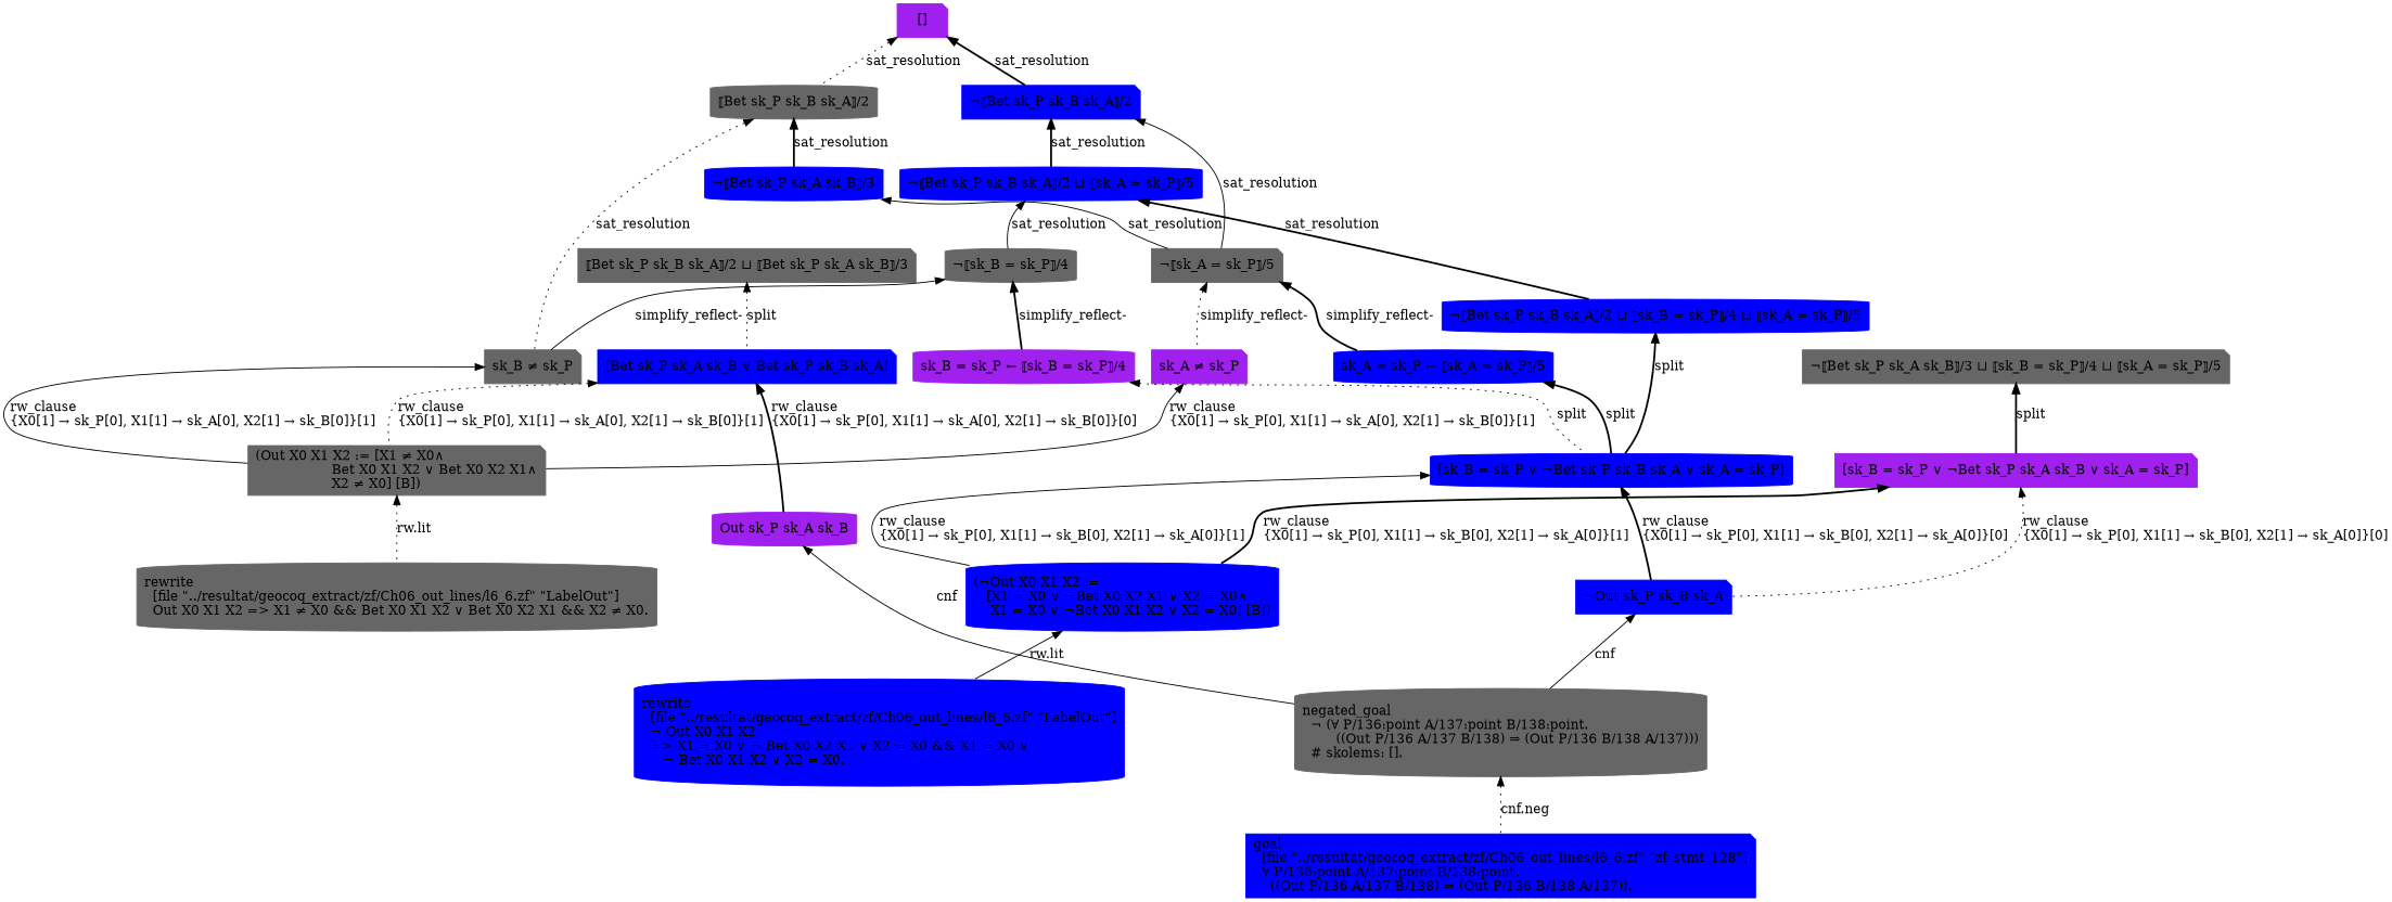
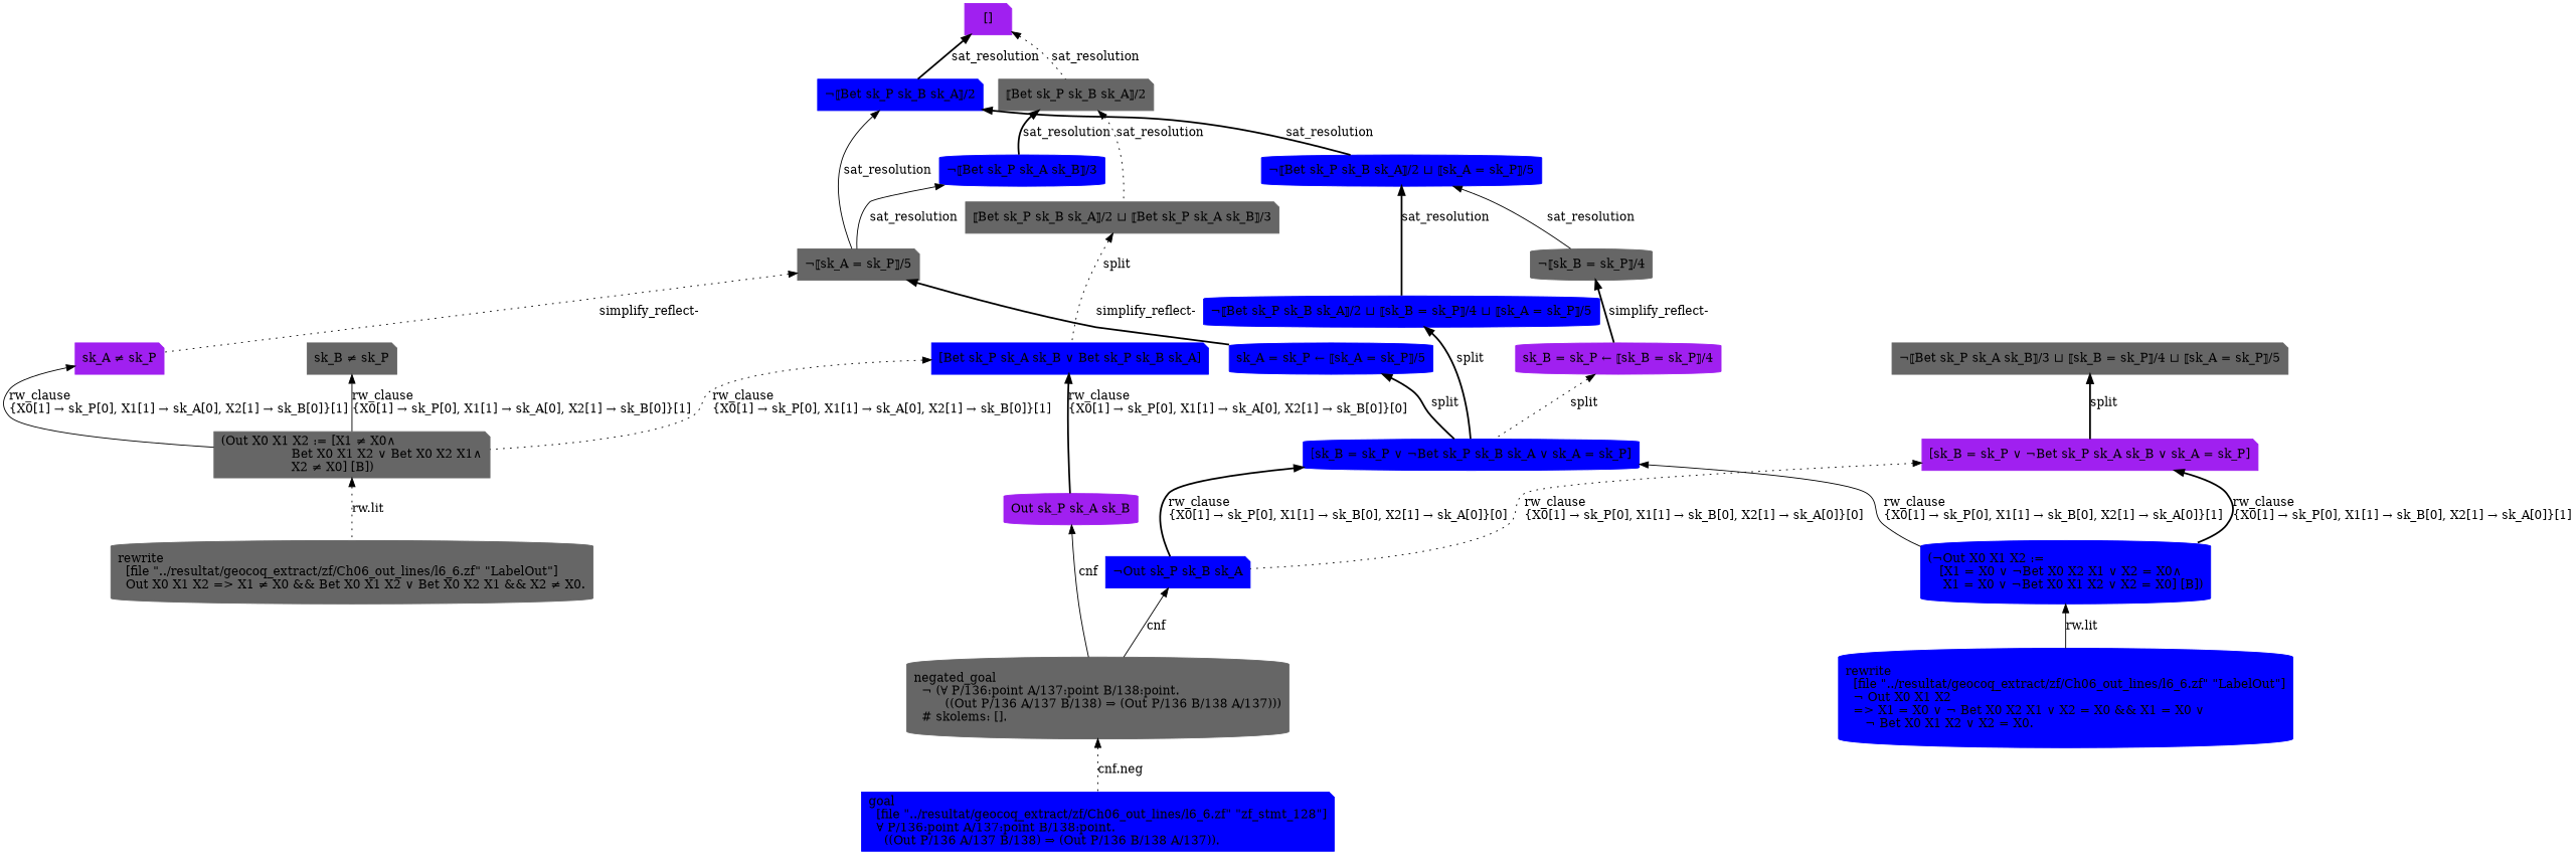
  digraph {
    node [color=blue shape=cylinder style=filled]
    edge [dir=back style=bold]
    n1 [color=purple label="[]" shape=note]
    n2 [label="¬⟦Bet sk_P sk_B sk_A⟧/2\l" shape=note]
-   n3 [color=gray40 label="⟦Bet sk_P sk_B sk_A⟧/2\l"]
+   n3 [color=gray40 label="⟦Bet sk_P sk_B sk_A⟧/2\l" shape=note]
    n4 [color=gray40 label="¬⟦sk_A = sk_P⟧/5\l" shape=note]
    n5 [label="¬⟦Bet sk_P sk_B sk_A⟧/2 ⊔ ⟦sk_A = sk_P⟧/5\l"]
    n6 [label="¬⟦Bet sk_P sk_A sk_B⟧/3\l"]
    n7 [color=gray40 label="⟦Bet sk_P sk_B sk_A⟧/2 ⊔ ⟦Bet sk_P sk_A sk_B⟧/3\l" shape=note]
    n8 [color=purple label="sk_A ≠ sk_P\l" shape=note]
    n9 [label="sk_A = sk_P ← ⟦sk_A = sk_P⟧/5\l"]
    n10 [color=gray40 label="¬⟦sk_B = sk_P⟧/4\l"]
    n11 [label="¬⟦Bet sk_P sk_B sk_A⟧/2 ⊔ ⟦sk_B = sk_P⟧/4 ⊔ ⟦sk_A = sk_P⟧/5\l"]
    n12 [color=gray40 label="(Out X0 X1 X2 := [X1 ≠ X0∧\l                  Bet X0 X1 X2 ∨ Bet X0 X2 X1∧\l                  X2 ≠ X0] [B])\l" shape=note]
    n13 [label="[sk_B = sk_P ∨ ¬Bet sk_P sk_B sk_A ∨ sk_A = sk_P]\l"]
    n14 [color=gray40 label="rewrite\l  [file \"../resultat/geocoq_extract/zf/Ch06_out_lines/l6_6.zf\" \"LabelOut\"]\l  Out X0 X1 X2 =\> X1 ≠ X0 && Bet X0 X1 X2 ∨ Bet X0 X2 X1 && X2 ≠ X0.\l"]
    n15 [color=purple label="Out sk_P sk_A sk_B\l"]
    n16 [color=gray40 label="negated_goal\l  ¬ (∀ P/136:point A/137:point B/138:point.\l        ((Out P/136 A/137 B/138) ⇒ (Out P/136 B/138 A/137)))\l  # skolems: [].\l"]
    n17 [label="goal\l  [file \"../resultat/geocoq_extract/zf/Ch06_out_lines/l6_6.zf\" \"zf_stmt_128\"]\l  ∀ P/136:point A/137:point B/138:point.\l    ((Out P/136 A/137 B/138) ⇒ (Out P/136 B/138 A/137)).\l" shape=note]
    n18 [label="(¬Out X0 X1 X2 :=\l   [X1 = X0 ∨ ¬Bet X0 X2 X1 ∨ X2 = X0∧\l    X1 = X0 ∨ ¬Bet X0 X1 X2 ∨ X2 = X0] [B])\l"]
    n19 [label="¬Out sk_P sk_B sk_A\l" shape=note]
    n20 [label="rewrite\l  [file \"../resultat/geocoq_extract/zf/Ch06_out_lines/l6_6.zf\" \"LabelOut\"]\l  ¬ Out X0 X1 X2\l  =\> X1 = X0 ∨ ¬ Bet X0 X2 X1 ∨ X2 = X0 && X1 = X0 ∨ \l     ¬ Bet X0 X1 X2 ∨ X2 = X0.\l"]
    n21 [color=gray40 label="sk_B ≠ sk_P\l" shape=note]
    n22 [color=purple label="sk_B = sk_P ← ⟦sk_B = sk_P⟧/4\l"]
    n23 [label="[Bet sk_P sk_A sk_B ∨ Bet sk_P sk_B sk_A]\l" shape=note]
    n24 [color=gray40 label="¬⟦Bet sk_P sk_A sk_B⟧/3 ⊔ ⟦sk_B = sk_P⟧/4 ⊔ ⟦sk_A = sk_P⟧/5\l" shape=note]
    n25 [color=purple label="[sk_B = sk_P ∨ ¬Bet sk_P sk_A sk_B ∨ sk_A = sk_P]\l" shape=note]
    n1 -> n2 [label=sat_resolution]
    n1 -> n3 [label=sat_resolution style=dotted]
    n2 -> n4 [label=sat_resolution style=solid]
    n2 -> n5 [label=sat_resolution]
    n3 -> n6 [label=sat_resolution]
-   n3 -> n21 [label=sat_resolution style=dotted]
+   n3 -> n7 [label=sat_resolution style=dotted]
    n4 -> n8 [label="simplify_reflect-" style=dotted]
    n4 -> n9 [label="simplify_reflect-"]
    n5 -> n10 [label=sat_resolution style=solid]
    n5 -> n11 [label=sat_resolution]
    n6 -> n4 [label=sat_resolution style=solid]
    n7 -> n23 [label=split style=dotted]
    n8 -> n12 [label="rw_clause\l\{X0[1] → sk_P[0], X1[1] → sk_A[0], X2[1] → sk_B[0]\}[1]\l" style=solid]
    n9 -> n13 [label=split]
-   n10 -> n21 [label="simplify_reflect-" style=solid]
    n10 -> n22 [label="simplify_reflect-"]
    n11 -> n13 [label=split]
    n12 -> n14 [label="rw.lit" style=dotted]
    n13 -> n18 [label="rw_clause\l\{X0[1] → sk_P[0], X1[1] → sk_B[0], X2[1] → sk_A[0]\}[1]\l" style=solid]
    n13 -> n19 [label="rw_clause\l\{X0[1] → sk_P[0], X1[1] → sk_B[0], X2[1] → sk_A[0]\}[0]\l"]
    n15 -> n16 [label=cnf style=solid]
    n16 -> n17 [label="cnf.neg" style=dotted]
    n18 -> n20 [label="rw.lit" style=solid]
    n19 -> n16 [label=cnf style=solid]
    n21 -> n12 [label="rw_clause\l\{X0[1] → sk_P[0], X1[1] → sk_A[0], X2[1] → sk_B[0]\}[1]\l" style=solid]
    n22 -> n13 [label=split style=dotted]
    n23 -> n12 [label="rw_clause\l\{X0[1] → sk_P[0], X1[1] → sk_A[0], X2[1] → sk_B[0]\}[1]\l" style=dotted]
    n23 -> n15 [label="rw_clause\l\{X0[1] → sk_P[0], X1[1] → sk_A[0], X2[1] → sk_B[0]\}[0]\l"]
    n24 -> n25 [label=split]
    n25 -> n18 [label="rw_clause\l\{X0[1] → sk_P[0], X1[1] → sk_B[0], X2[1] → sk_A[0]\}[1]\l"]
    n25 -> n19 [label="rw_clause\l\{X0[1] → sk_P[0], X1[1] → sk_B[0], X2[1] → sk_A[0]\}[0]\l" style=dotted]
  }
